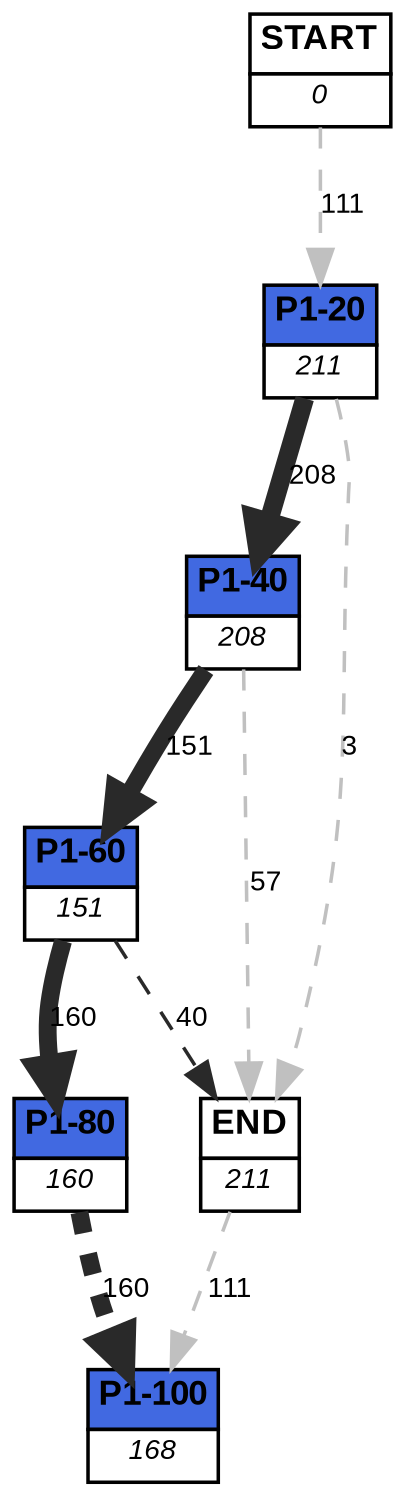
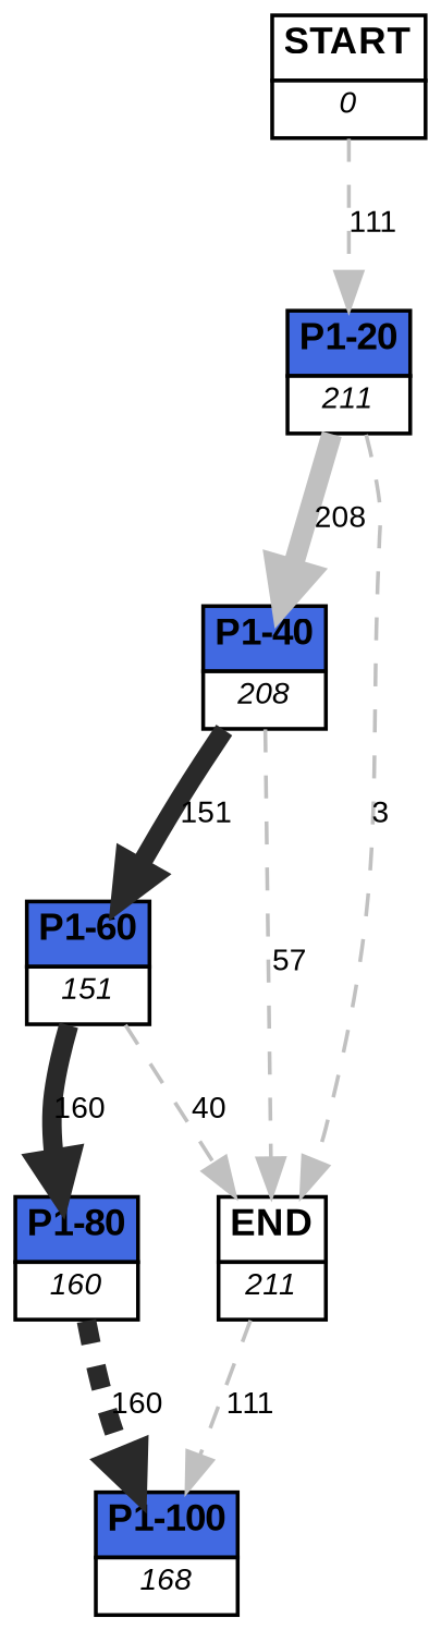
  digraph {
    node [shape=plain]
    edge [color=grey fontname=Arial fontsize=8 labelfloat=false style=dashed]
    n1 [label=<<table border="0" cellborder="1" cellspacing="0"><tr><td bgcolor="royalblue"><FONT face="Arial" POINT-SIZE="10"><b>P1-20</b></FONT></td></tr><tr><td bgcolor="white"><FONT face="Arial" POINT-SIZE="8"><i>211</i></FONT></td></tr></table>>]
    n2 [label=<<table border="0" cellborder="1" cellspacing="0"><tr><td bgcolor="royalblue"><FONT face="Arial" POINT-SIZE="10"><b>P1-40</b></FONT></td></tr><tr><td bgcolor="white"><FONT face="Arial" POINT-SIZE="8"><i>208</i></FONT></td></tr></table>>]
    n3 [label=<<table border="0" cellborder="1" cellspacing="0"><tr><td bgcolor="white"><FONT face="Arial" POINT-SIZE="10"><b>END</b></FONT></td></tr><tr><td bgcolor="white"><FONT face="Arial" POINT-SIZE="8"><i>211</i></FONT></td></tr></table>>]
    n4 [label=<<table border="0" cellborder="1" cellspacing="0"><tr><td bgcolor="royalblue"><FONT face="Arial" POINT-SIZE="10"><b>P1-60</b></FONT></td></tr><tr><td bgcolor="white"><FONT face="Arial" POINT-SIZE="8"><i>151</i></FONT></td></tr></table>>]
    n5 [label=<<table border="0" cellborder="1" cellspacing="0"><tr><td bgcolor="royalblue"><FONT face="Arial" POINT-SIZE="10"><b>P1-100</b></FONT></td></tr><tr><td bgcolor="white"><FONT face="Arial" POINT-SIZE="8"><i>168</i></FONT></td></tr></table>>]
    n6 [label=<<table border="0" cellborder="1" cellspacing="0"><tr><td bgcolor="royalblue"><FONT face="Arial" POINT-SIZE="10"><b>P1-80</b></FONT></td></tr><tr><td bgcolor="white"><FONT face="Arial" POINT-SIZE="8"><i>160</i></FONT></td></tr></table>>]
    n7 [label=<<table border="0" cellborder="1" cellspacing="0"><tr><td bgcolor="white"><FONT face="Arial" POINT-SIZE="10"><b>START</b></FONT></td></tr><tr><td bgcolor="white"><FONT face="Arial" POINT-SIZE="8"><i>0</i></FONT></td></tr></table>>]
-   n1 -> n2 [color=grey16 label=208 penwidth=5.337538079701318 style=""]
+   n1 -> n2 [label=208 penwidth=5.337538079701318 style=""]
    n1 -> n3 [label=3]
    n2 -> n3 [label=57]
    n2 -> n4 [color=grey16 label=151 penwidth=5.017279836814924 style=""]
    n3 -> n5 [label=111]
-   n4 -> n3 [color=grey16 label=40]
+   n4 -> n3 [label=40]
    n4 -> n6 [color=grey16 label=160 penwidth=5.075173815233827 style=""]
    n6 -> n5 [color=grey16 label=160 penwidth=5.075173815233827]
    n7 -> n1 [label=111]
  }
